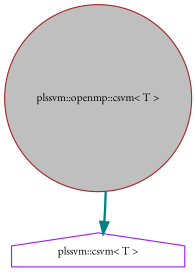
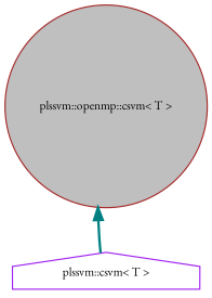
  digraph {
    fontname="EB Garamond"
    node [fontname="EB Garamond" fontsize=10 style=filled]
    n1 [color=brown fillcolor=grey75 fontcolor=black height=0.2 label="plssvm::openmp::csvm\< T \>" shape=circle width=0.4]
    n2 [color=purple fillcolor=white height=0.2 label="plssvm::csvm\< T \>" shape=house width=0.4]
-   n2 -> n1 [color=teal dir=back fontname="EB Garamond" fontsize=10 labelfontname=Helvetica labelfontsize=10 style=bold]
+   n1 -> n2 [color=teal dir=back fontname="EB Garamond" fontsize=10 labelfontname=Helvetica labelfontsize=10 style=bold]
  }
